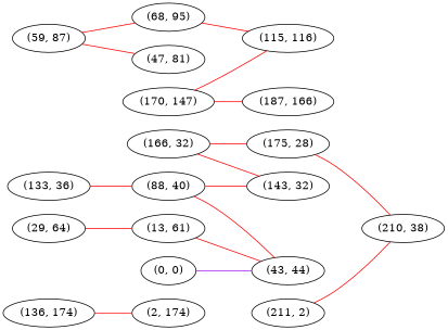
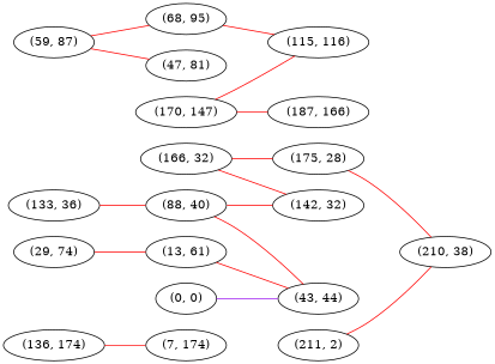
  graph {
    rankdir=LR
    edge [color=red weight=1]
    "(136, 174)"
-   "(2, 174)"
+   "(2, 174)" [label="(7, 174)"]
    "(133, 36)"
    "(88, 40)"
-   "(142, 32)" [label="(143, 32)"]
+   "(142, 32)"
    "(43, 44)"
    "(59, 87)"
    "(68, 95)"
    "(47, 81)"
    "(115, 116)"
-   "(29, 74)" [label="(29, 64)"]
+   "(29, 74)"
    "(13, 61)"
    "(170, 147)"
    "(187, 166)"
    "(166, 32)"
    "(175, 28)"
    n17 [label="(210, 38)"]
    "(211, 2)"
    "(0, 0)"
    "(136, 174)" -- "(2, 174)"
    "(133, 36)" -- "(88, 40)"
    "(88, 40)" -- "(142, 32)"
    "(88, 40)" -- "(43, 44)"
    "(59, 87)" -- "(68, 95)"
    "(59, 87)" -- "(47, 81)"
    "(68, 95)" -- "(115, 116)"
    "(29, 74)" -- "(13, 61)"
    "(13, 61)" -- "(43, 44)"
    "(170, 147)" -- "(115, 116)"
    "(170, 147)" -- "(187, 166)"
    "(166, 32)" -- "(142, 32)"
    "(166, 32)" -- "(175, 28)"
    "(175, 28)" -- n17
    "(211, 2)" -- n17
    "(0, 0)" -- "(43, 44)" [color=purple weight=4]
  }
